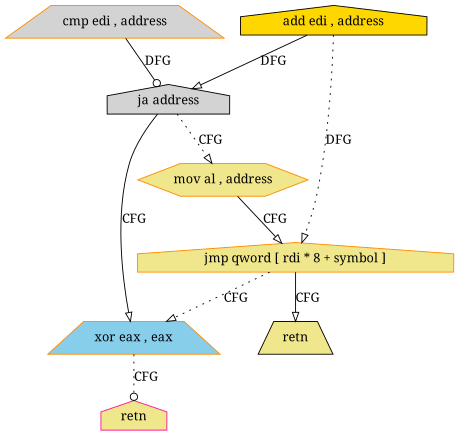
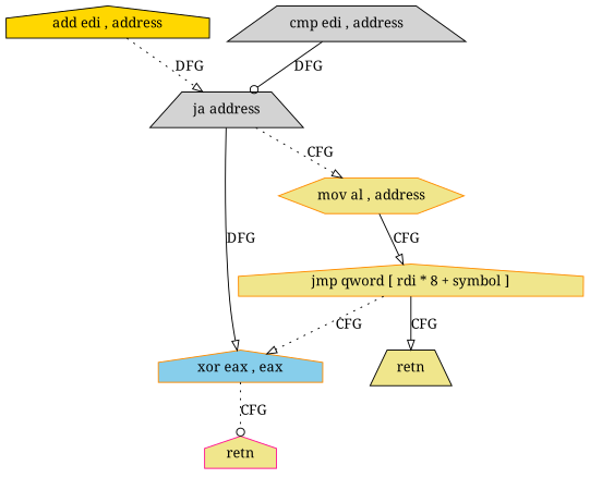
  digraph {
    fontname="Noto Serif"
    node [color=darkorange fillcolor=khaki fontname="Noto Serif" shape=house style=filled]
    edge [arrowhead=onormal fontname="Noto Serif" style=solid]
    n1 [color=black fillcolor=gold label="add edi , address"]
-   n2 [color=black fillcolor=lightgrey label="ja address"]
+   n2 [color=black fillcolor=lightgrey label="ja address" shape=trapezium]
    n3 [label="jmp qword [ rdi * 8 + symbol ]"]
-   n4 [fillcolor=lightgrey label="cmp edi , address" shape=trapezium]
-   n5 [fillcolor=skyblue label="xor eax , eax" shape=trapezium]
+   n4 [color=black fillcolor=lightgrey label="cmp edi , address" shape=trapezium]
+   n5 [fillcolor=skyblue label="xor eax , eax"]
    n6 [label="mov al , address" shape=hexagon]
    n7 [color=black label=retn shape=trapezium]
    n8 [color=deeppink label=retn]
-   n1 -> n2 [label=DFG]
-   n1 -> n3 [label=DFG style=dotted]
-   n2 -> n5 [label=CFG]
+   n1 -> n2 [label=DFG style=dotted]
+   n2 -> n5 [label=DFG]
    n2 -> n6 [label=CFG style=dotted]
    n3 -> n5 [label=CFG style=dotted]
    n3 -> n7 [label=CFG]
    n4 -> n2 [arrowhead=odot label=DFG]
    n5 -> n8 [arrowhead=odot label=CFG style=dotted]
    n6 -> n3 [label=CFG]
  }
